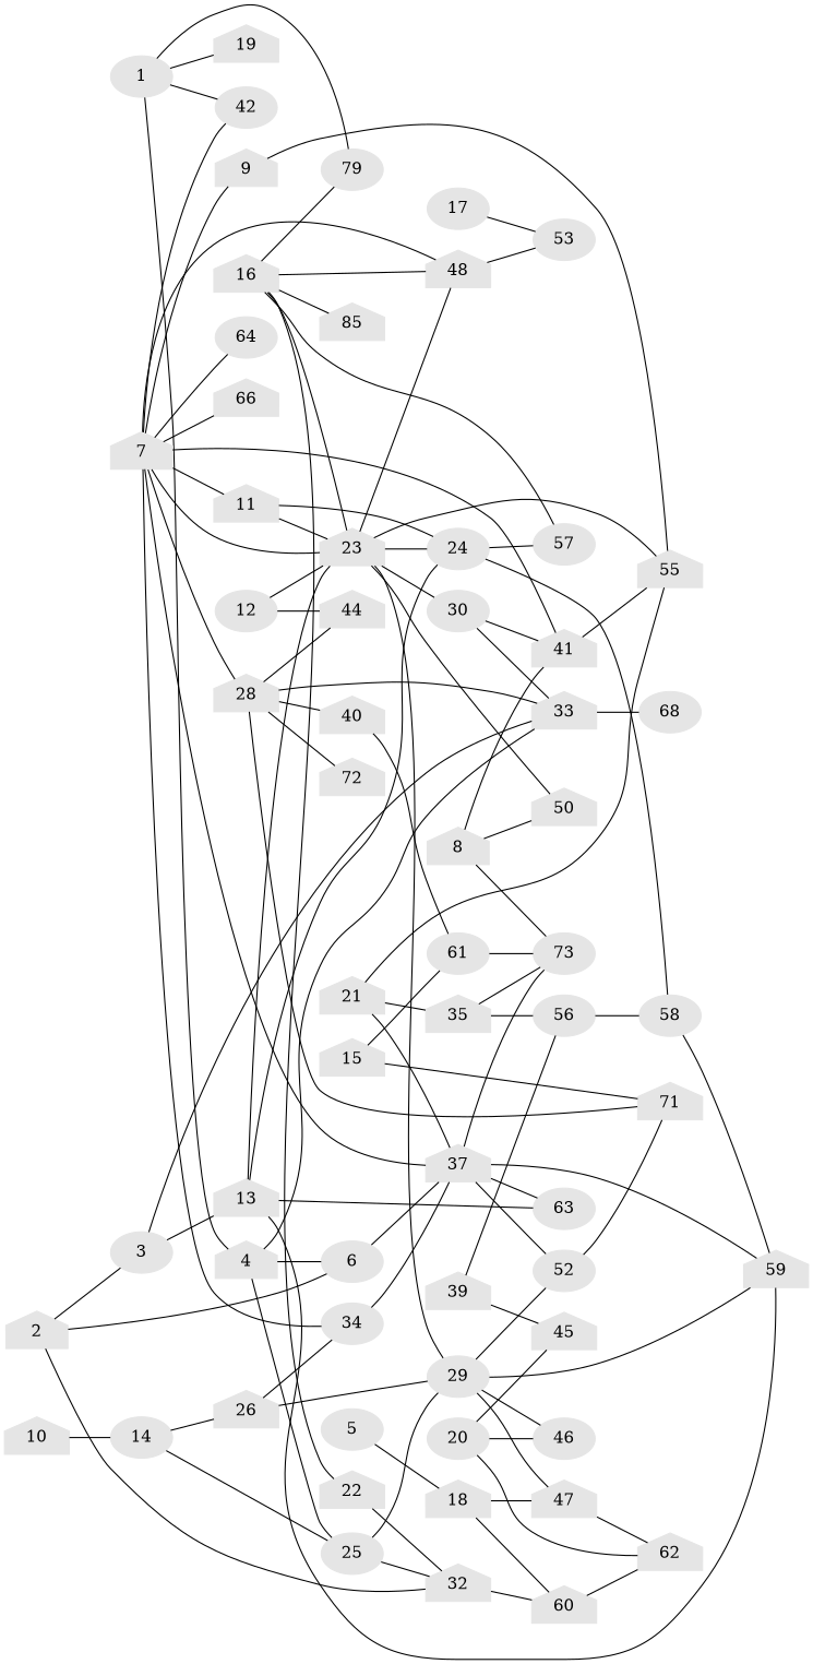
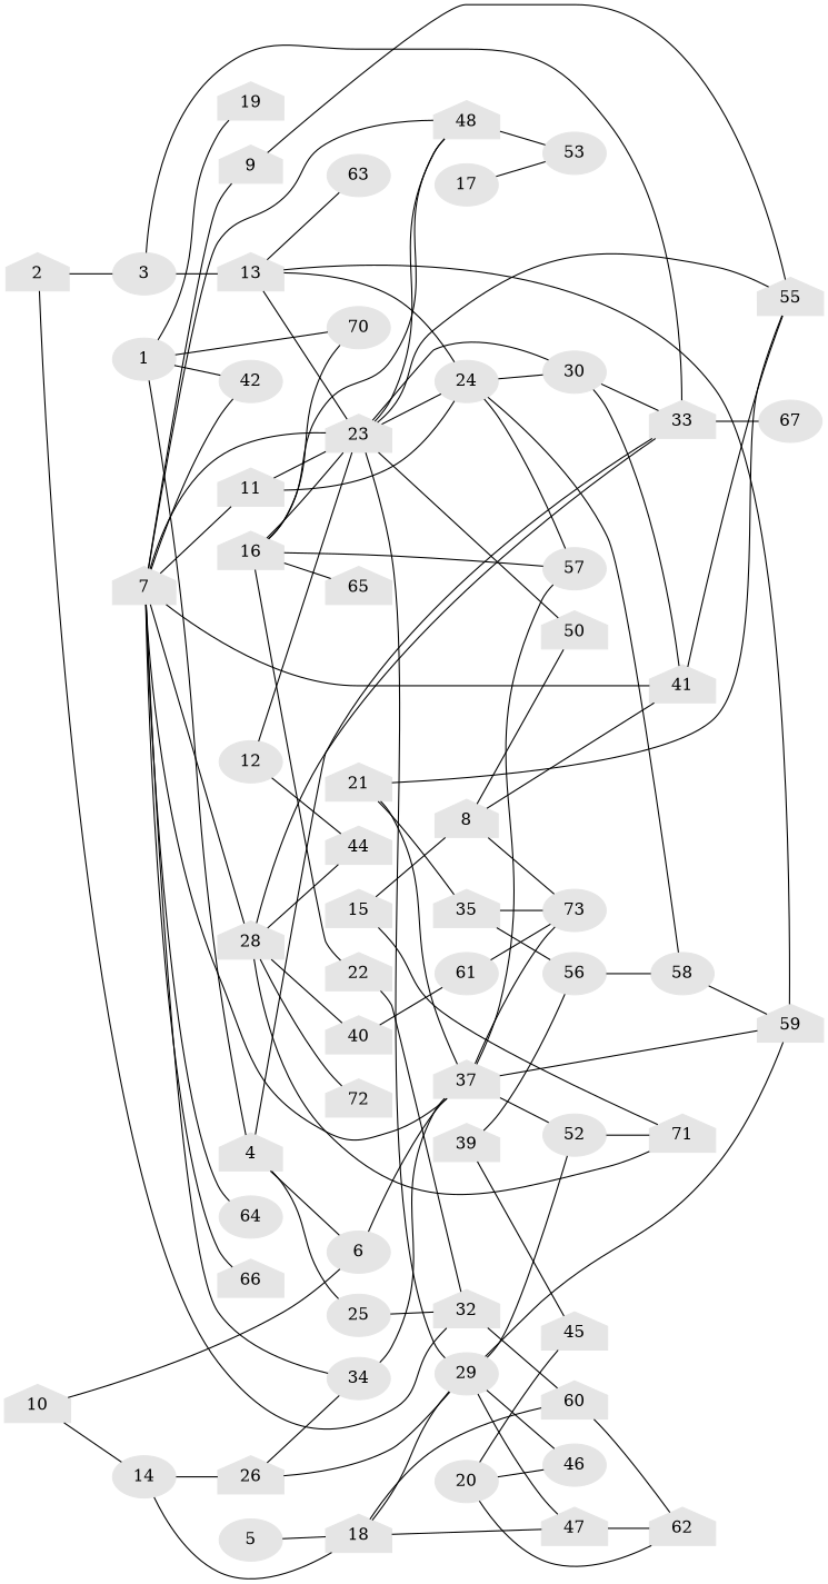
  graph {
    rankdir=LR
    node [color=gray90 shape=house style=filled]
    edge [weight=1.0]
    1 [shape=ellipse]
    4
    19
    42 [shape=ellipse]
-   70 [shape=ellipse label=79]
+   70 [shape=ellipse]
    6 [shape=ellipse]
    33
    25 [shape=ellipse]
    3 [shape=ellipse]
    2
    32
    13
    37
    60
    23
    24 [shape=ellipse]
    59
    63 [shape=ellipse]
-   68 [shape=ellipse]
+   68 [shape=ellipse label=67]
    5 [shape=ellipse]
    18
    29 [shape=ellipse]
    47
    73 [shape=ellipse]
    52 [shape=ellipse]
    7
    9
    11
    28
    34 [shape=ellipse]
    41
    48
    64 [shape=ellipse]
    66
    55
    50
    30 [shape=ellipse]
    44
    71
    40
    72
    53 [shape=ellipse]
    8
    14 [shape=ellipse]
    10
    26
    57 [shape=ellipse]
    58 [shape=ellipse]
    12 [shape=ellipse]
    61 [shape=ellipse]
    15
    16
    22
-   65 [label=85]
+   65
    17 [shape=ellipse]
    46 [shape=ellipse]
    62
    20 [shape=ellipse]
    45
    21
    35
    56 [shape=ellipse]
    39
    1 -- 4
    1 -- 19
    1 -- 42
    1 -- 70
    4 -- 6
    4 -- 33
    4 -- 25
    6 -- 37
    33 -- 68
    25 -- 32
    3 -- 33
    3 -- 13
-   2 -- 6
+   10 -- 6
    2 -- 3 [weight=2.0]
    2 -- 32
    32 -- 60
    13 -- 23
    13 -- 24
    13 -- 59
    13 -- 63
    37 -- 59
-   37 -- 63
+   37 -- 57
    37 -- 73
    37 -- 52
    60 -- 62
    23 -- 24
    23 -- 29
    23 -- 48
    23 -- 55
    23 -- 50
    23 -- 30
+   24 -- 30
    24 -- 57
    24 -- 58
    5 -- 18
    18 -- 60
-   25 -- 29
+   18 -- 29
    18 -- 47 [weight=2.0]
    29 -- 59
    29 -- 47
    29 -- 52
    29 -- 46
    47 -- 62
    52 -- 71
    7 -- 42
    7 -- 37
    7 -- 23
    7 -- 9 [weight=2.0]
    7 -- 11 [weight=2.0]
    7 -- 28
    7 -- 34
    7 -- 41 [weight=2.0]
    7 -- 48
    7 -- 64
    7 -- 66
    9 -- 55
    11 -- 23
    11 -- 24
    28 -- 33
    28 -- 44
    28 -- 71
    28 -- 40
    28 -- 72
    34 -- 37
    41 -- 55
    48 -- 53
    30 -- 33
    30 -- 41
    40 -- 61 [weight=2.0]
    8 -- 73
    8 -- 41
    8 -- 50
-   14 -- 25
+   14 -- 18
    14 -- 26
    10 -- 14
    26 -- 29
    26 -- 34
    58 -- 59
    12 -- 23
    12 -- 44
    61 -- 73
    15 -- 71
-   15 -- 61
+   15 -- 8
    16 -- 70
    16 -- 23
    16 -- 48
    16 -- 57
    16 -- 22
    16 -- 65
    22 -- 32
    17 -- 53
    20 -- 46
    20 -- 62
    20 -- 45
    21 -- 37
    21 -- 55
    21 -- 35
    35 -- 73
    35 -- 56
    56 -- 58
    39 -- 45
    39 -- 56
  }
